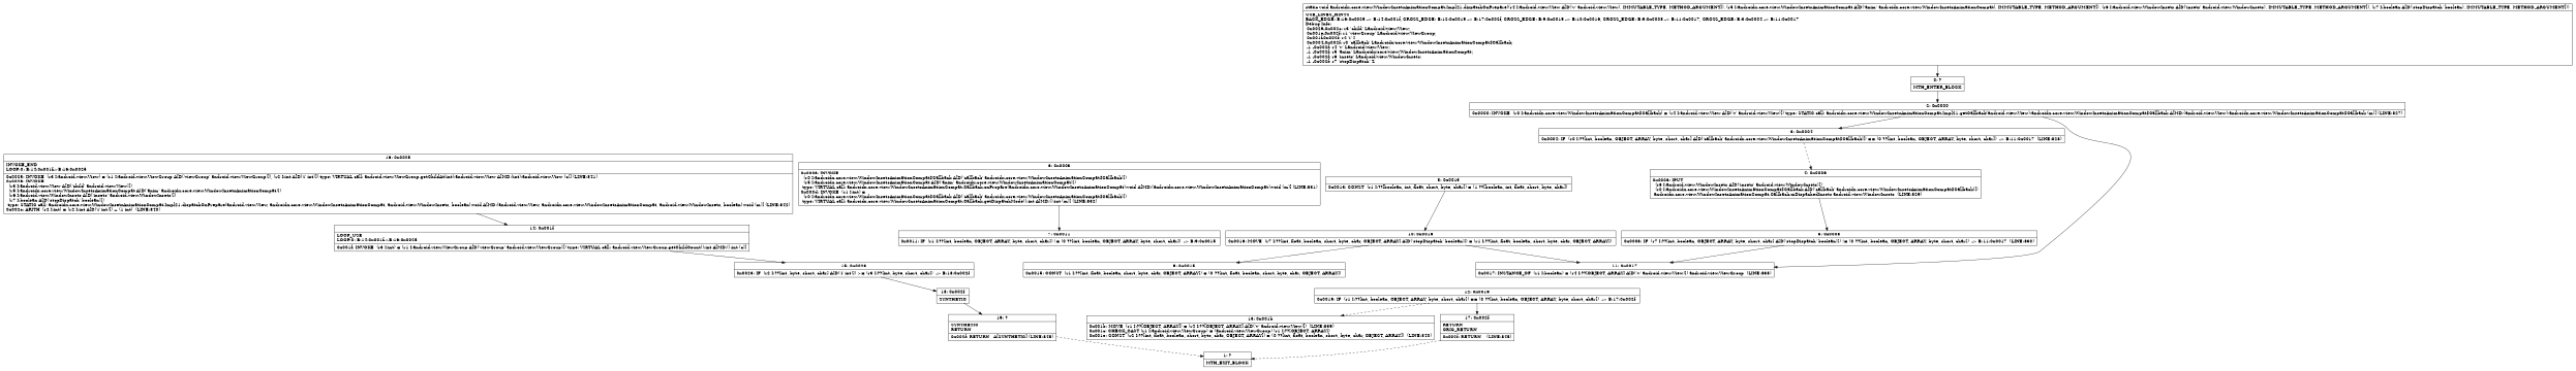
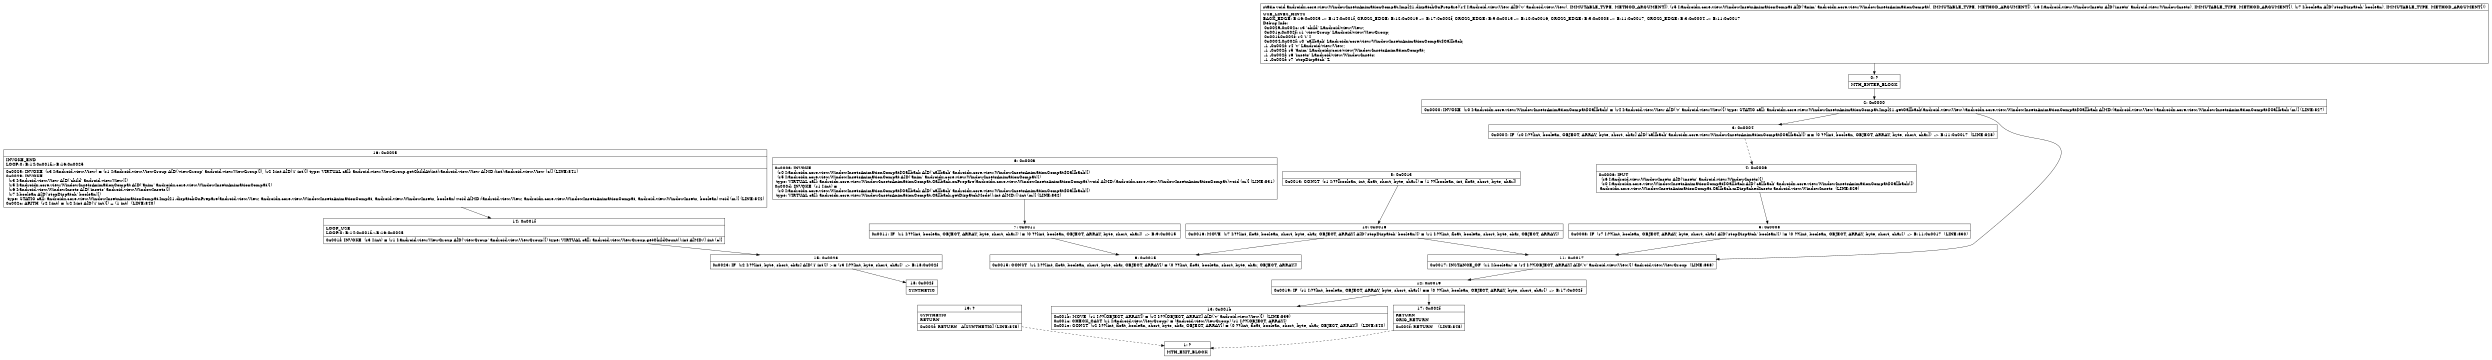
  digraph {
    node [shape=record]
    n1 [label="{0\:\ ?|MTH_ENTER_BLOCK\l}"]
    n2 [label="{2\:\ 0x0000|0x0000: INVOKE  (r0 I:androidx.core.view.WindowInsetsAnimationCompat$Callback) = (r4 I:android.view.View A[D('v' android.view.View)]) type: STATIC call: androidx.core.view.WindowInsetsAnimationCompat.Impl21.getCallback(android.view.View):androidx.core.view.WindowInsetsAnimationCompat$Callback A[MD:(android.view.View):androidx.core.view.WindowInsetsAnimationCompat$Callback (m)] (LINE:827)\l}"]
    n3 [label="{3\:\ 0x0004|0x0004: IF  (r0 I:??[int, boolean, OBJECT, ARRAY, byte, short, char] A[D('callback' androidx.core.view.WindowInsetsAnimationCompat$Callback)]) == (0 ??[int, boolean, OBJECT, ARRAY, byte, short, char])  \-\> B:11:0x0017  (LINE:828)\l}"]
    n4 [label="{11\:\ 0x0017|0x0017: INSTANCE_OF  (r1 I:boolean) = (r4 I:??[OBJECT, ARRAY] A[D('v' android.view.View)]) android.view.ViewGroup  (LINE:838)\l}"]
    n5 [label="{4\:\ 0x0006|0x0006: IPUT  \l  (r6 I:android.view.WindowInsets A[D('insets' android.view.WindowInsets)])\l  (r0 I:androidx.core.view.WindowInsetsAnimationCompat$Callback A[D('callback' androidx.core.view.WindowInsetsAnimationCompat$Callback)])\l androidx.core.view.WindowInsetsAnimationCompat.Callback.mDispachedInsets android.view.WindowInsets  (LINE:829)\l}"]
    n6 [label="{5\:\ 0x0008|0x0008: IF  (r7 I:??[int, boolean, OBJECT, ARRAY, byte, short, char] A[D('stopDispatch' boolean)]) != (0 ??[int, boolean, OBJECT, ARRAY, byte, short, char])  \-\> B:11:0x0017  (LINE:830)\l}"]
    n7 [label="{12\:\ 0x0019|0x0019: IF  (r1 I:??[int, boolean, OBJECT, ARRAY, byte, short, char]) == (0 ??[int, boolean, OBJECT, ARRAY, byte, short, char])  \-\> B:17:0x002f \l}"]
    n8 [label="{6\:\ 0x000a|0x000a: INVOKE  \l  (r0 I:androidx.core.view.WindowInsetsAnimationCompat$Callback A[D('callback' androidx.core.view.WindowInsetsAnimationCompat$Callback)])\l  (r5 I:androidx.core.view.WindowInsetsAnimationCompat A[D('anim' androidx.core.view.WindowInsetsAnimationCompat)])\l type: VIRTUAL call: androidx.core.view.WindowInsetsAnimationCompat.Callback.onPrepare(androidx.core.view.WindowInsetsAnimationCompat):void A[MD:(androidx.core.view.WindowInsetsAnimationCompat):void (m)] (LINE:831)\l0x000d: INVOKE  (r1 I:int) = \l  (r0 I:androidx.core.view.WindowInsetsAnimationCompat$Callback A[D('callback' androidx.core.view.WindowInsetsAnimationCompat$Callback)])\l type: VIRTUAL call: androidx.core.view.WindowInsetsAnimationCompat.Callback.getDispatchMode():int A[MD:():int (m)] (LINE:832)\l}"]
    n9 [label="{7\:\ 0x0011|0x0011: IF  (r1 I:??[int, boolean, OBJECT, ARRAY, byte, short, char]) != (0 ??[int, boolean, OBJECT, ARRAY, byte, short, char])  \-\> B:9:0x0015 \l}"]
    n10 [label="{9\:\ 0x0015|0x0015: CONST  (r1 I:??[int, float, boolean, short, byte, char, OBJECT, ARRAY]) = (0 ??[int, float, boolean, short, byte, char, OBJECT, ARRAY]) \l}"]
    n11 [label="{8\:\ 0x0013|0x0013: CONST  (r1 I:??[boolean, int, float, short, byte, char]) = (1 ??[boolean, int, float, short, byte, char]) \l}"]
    n12 [label="{10\:\ 0x0016|0x0016: MOVE  (r7 I:??[int, float, boolean, short, byte, char, OBJECT, ARRAY] A[D('stopDispatch' boolean)]) = (r1 I:??[int, float, boolean, short, byte, char, OBJECT, ARRAY]) \l}"]
    n13 [label="{13\:\ 0x001b|0x001b: MOVE  (r1 I:??[OBJECT, ARRAY]) = (r4 I:??[OBJECT, ARRAY] A[D('v' android.view.View)])  (LINE:839)\l0x001c: CHECK_CAST (r1 I:android.view.ViewGroup) = (android.view.ViewGroup) (r1 I:??[OBJECT, ARRAY]) \l0x001e: CONST  (r2 I:??[int, float, boolean, short, byte, char, OBJECT, ARRAY]) = (0 ??[int, float, boolean, short, byte, char, OBJECT, ARRAY])  (LINE:840)\l}"]
    n14 [label="{17\:\ 0x002f|RETURN\lORIG_RETURN\l|0x002f: RETURN    (LINE:845)\l}"]
    n15 [label="{1\:\ ?|MTH_EXIT_BLOCK\l}"]
    n16 [label="{14\:\ 0x001f|LOOP_USE\lLOOP:0: B:14:0x001f\-\>B:16:0x0025\l|0x001f: INVOKE  (r3 I:int) = (r1 I:android.view.ViewGroup A[D('viewGroup' android.view.ViewGroup)]) type: VIRTUAL call: android.view.ViewGroup.getChildCount():int A[MD:():int (c)]\l}"]
    n17 [label="{15\:\ 0x0023|0x0023: IF  (r2 I:??[int, byte, short, char] A[D('i' int)]) \>= (r3 I:??[int, byte, short, char])  \-\> B:18:0x002f \l}"]
    n18 [label="{18\:\ 0x002f|SYNTHETIC\l}"]
    n19 [label="{16\:\ 0x0025|INVOKE_END\lLOOP:0: B:14:0x001f\-\>B:16:0x0025\l|0x0025: INVOKE  (r3 I:android.view.View) = (r1 I:android.view.ViewGroup A[D('viewGroup' android.view.ViewGroup)]), (r2 I:int A[D('i' int)]) type: VIRTUAL call: android.view.ViewGroup.getChildAt(int):android.view.View A[MD:(int):android.view.View (c)] (LINE:841)\l0x0029: INVOKE  \l  (r3 I:android.view.View A[D('child' android.view.View)])\l  (r5 I:androidx.core.view.WindowInsetsAnimationCompat A[D('anim' androidx.core.view.WindowInsetsAnimationCompat)])\l  (r6 I:android.view.WindowInsets A[D('insets' android.view.WindowInsets)])\l  (r7 I:boolean A[D('stopDispatch' boolean)])\l type: STATIC call: androidx.core.view.WindowInsetsAnimationCompat.Impl21.dispatchOnPrepare(android.view.View, androidx.core.view.WindowInsetsAnimationCompat, android.view.WindowInsets, boolean):void A[MD:(android.view.View, androidx.core.view.WindowInsetsAnimationCompat, android.view.WindowInsets, boolean):void (m)] (LINE:842)\l0x002c: ARITH  (r2 I:int) = (r2 I:int A[D('i' int)]) + (1 int)  (LINE:840)\l}"]
    n20 [label="{19\:\ ?|SYNTHETIC\lRETURN\l|0x002f: RETURN   A[SYNTHETIC] (LINE:845)\l}"]
    n21 [label="{static void androidx.core.view.WindowInsetsAnimationCompat.Impl21.dispatchOnPrepare((r4 I:android.view.View A[D('v' android.view.View), IMMUTABLE_TYPE, METHOD_ARGUMENT]), (r5 I:androidx.core.view.WindowInsetsAnimationCompat A[D('anim' androidx.core.view.WindowInsetsAnimationCompat), IMMUTABLE_TYPE, METHOD_ARGUMENT]), (r6 I:android.view.WindowInsets A[D('insets' android.view.WindowInsets), IMMUTABLE_TYPE, METHOD_ARGUMENT]), (r7 I:boolean A[D('stopDispatch' boolean), IMMUTABLE_TYPE, METHOD_ARGUMENT]))  | USE_LINES_HINTS\lBACK_EDGE: B:16:0x0025 \-\> B:14:0x001f, CROSS_EDGE: B:12:0x0019 \-\> B:17:0x002f, CROSS_EDGE: B:9:0x0015 \-\> B:10:0x0016, CROSS_EDGE: B:5:0x0008 \-\> B:11:0x0017, CROSS_EDGE: B:3:0x0004 \-\> B:11:0x0017\lDebug Info:\l  0x0029\-0x002c: r3 'child' Landroid\/view\/View;\l  0x001e\-0x002f: r1 'viewGroup' Landroid\/view\/ViewGroup;\l  0x001f\-0x002f: r2 'i' I\l  0x0004\-0x002f: r0 'callback' Landroidx\/core\/view\/WindowInsetsAnimationCompat$Callback;\l  \-1 \-0x002f: r4 'v' Landroid\/view\/View;\l  \-1 \-0x002f: r5 'anim' Landroidx\/core\/view\/WindowInsetsAnimationCompat;\l  \-1 \-0x002f: r6 'insets' Landroid\/view\/WindowInsets;\l  \-1 \-0x002f: r7 'stopDispatch' Z\l}"]
    n1 -> n2
    n2 -> n3
    n2 -> n4
    n3 -> n5 [style=dashed]
+   n4 -> n7
    n5 -> n6
    n6 -> n4
-   n7 -> n13 [style=dashed]
+   n7 -> n13 [style=solid]
    n7 -> n14
    n8 -> n9
+   n9 -> n10
    n11 -> n12
    n12 -> n4
    n12 -> n10
    n14 -> n15 [style=dashed]
    n16 -> n17
    n17 -> n18
-   n18 -> n20
    n19 -> n16
    n20 -> n15 [style=dashed]
    n21 -> n1
  }
